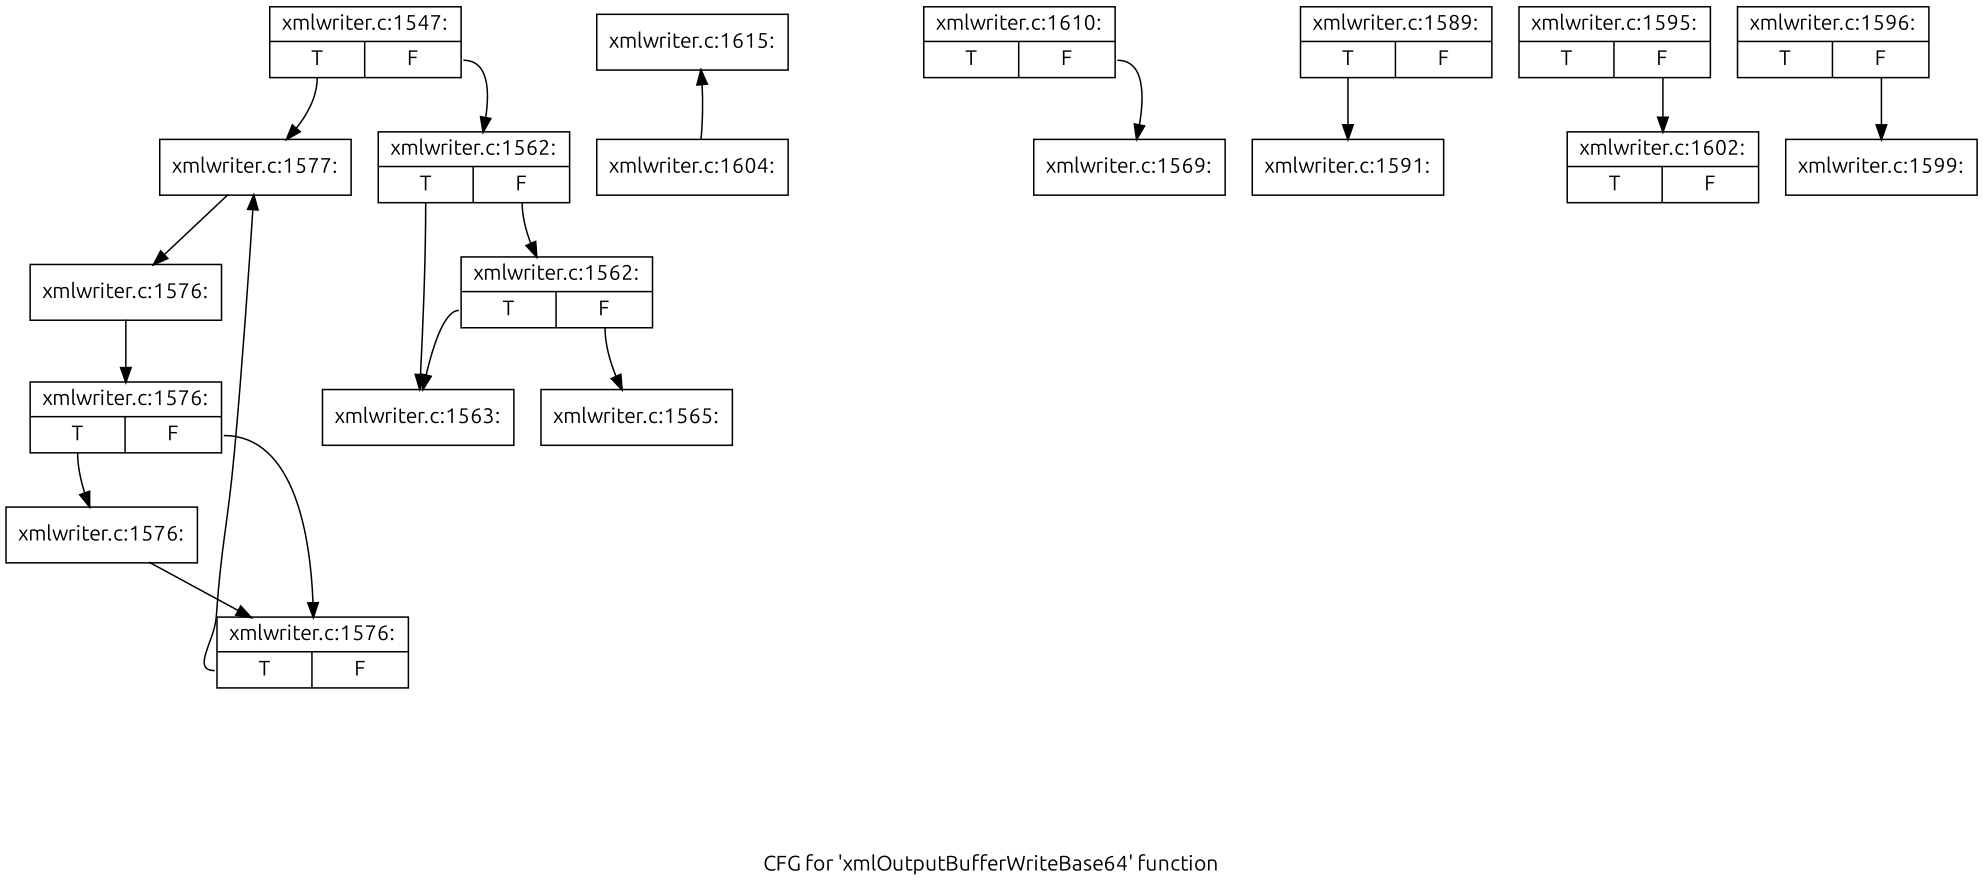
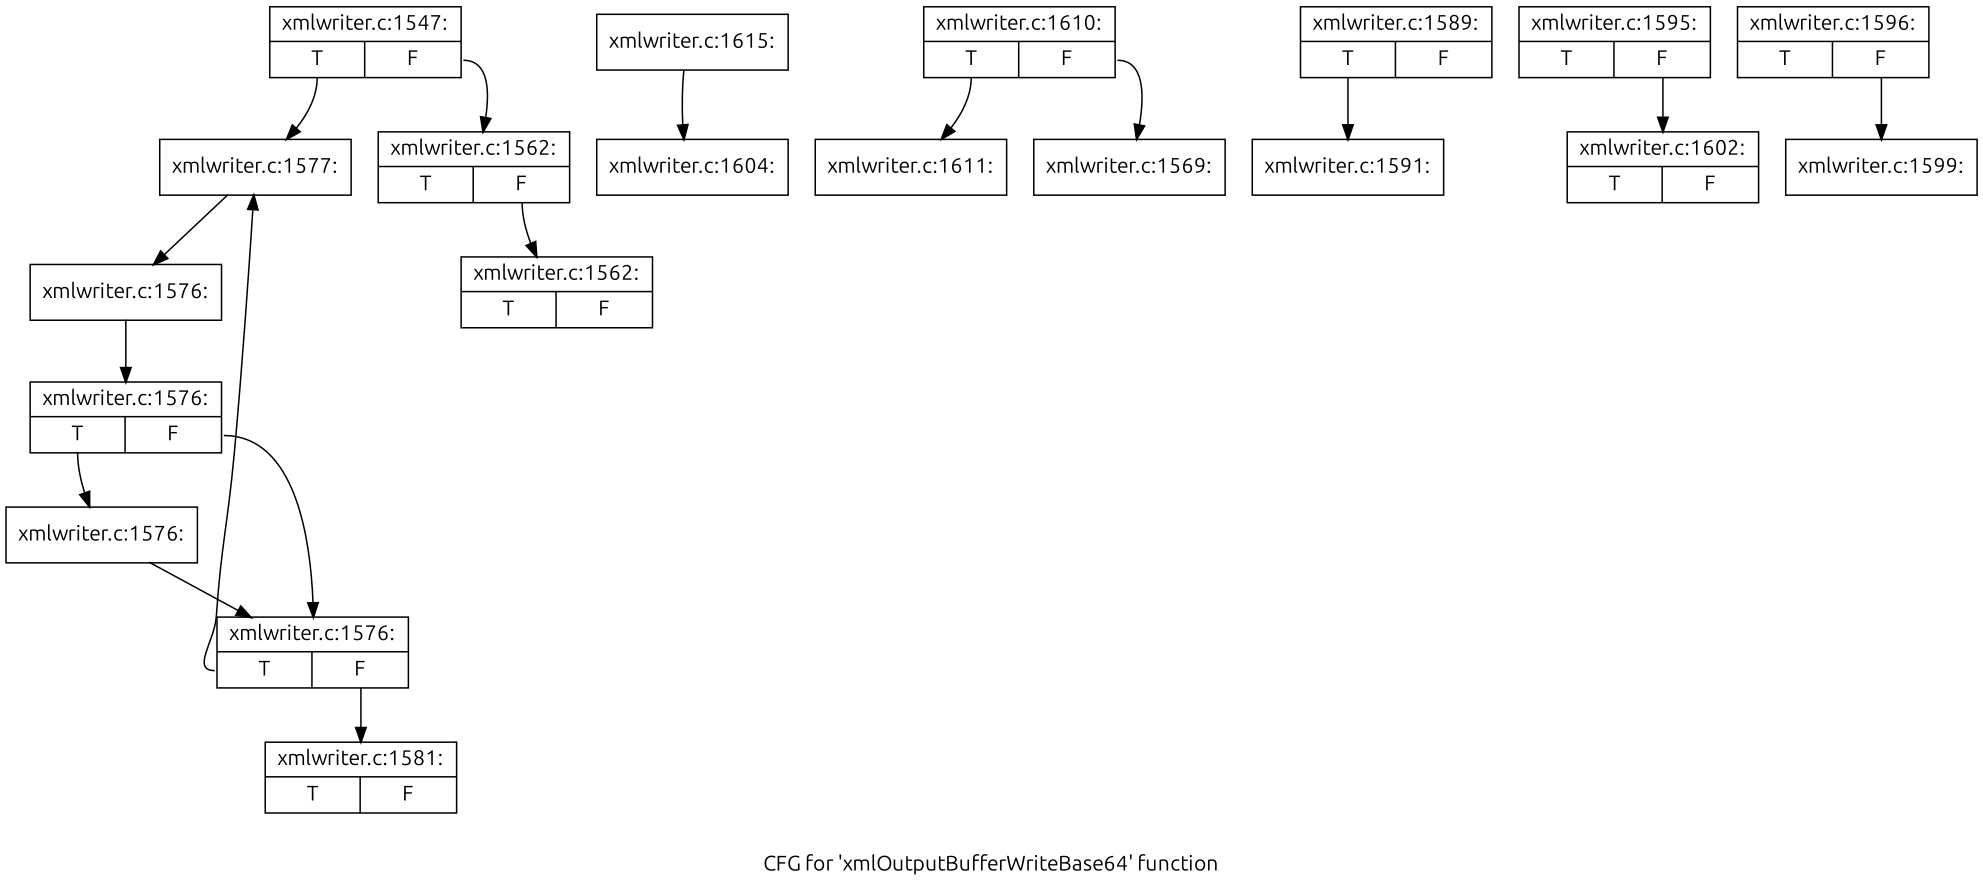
  digraph {
    fontname=Ubuntu
    label="CFG for 'xmlOutputBufferWriteBase64' function"
    node [fontname=Ubuntu shape=record]
    edge [fontname=Ubuntu tailport=s1]
    n1 [label="{xmlwriter.c:1547:|{<s0>T|<s1>F}}"]
    n2 [label="{xmlwriter.c:1562:|{<s0>T|<s1>F}}"]
    n3 [label="{xmlwriter.c:1577:}"]
-   n4 [label="{xmlwriter.c:1563:}"]
    n5 [label="{xmlwriter.c:1562:|{<s0>T|<s1>F}}"]
    n6 [label="{xmlwriter.c:1615:}"]
-   n7 [label="{xmlwriter.c:1565:}"]
    n8 [label="{xmlwriter.c:1576:|{<s0>T|<s1>F}}"]
    n9 [label="{xmlwriter.c:1576:}"]
    n10 [label="{xmlwriter.c:1576:|{<s0>T|<s1>F}}"]
+   n11 [label="{xmlwriter.c:1581:|{<s0>T|<s1>F}}"]
    n12 [label="{xmlwriter.c:1576:}"]
    n13 [label="{xmlwriter.c:1610:|{<s0>T|<s1>F}}"]
+   n14 [label="{xmlwriter.c:1611:}"]
    n15 [label="{xmlwriter.c:1569:}"]
    n16 [label="{xmlwriter.c:1589:|{<s0>T|<s1>F}}"]
    n17 [label="{xmlwriter.c:1591:}"]
    n18 [label="{xmlwriter.c:1595:|{<s0>T|<s1>F}}"]
    n19 [label="{xmlwriter.c:1602:|{<s0>T|<s1>F}}"]
    n20 [label="{xmlwriter.c:1596:|{<s0>T|<s1>F}}"]
    n21 [label="{xmlwriter.c:1599:}"]
    n22 [label="{xmlwriter.c:1604:}"]
    n1 -> n2
    n1 -> n3 [tailport=s0]
-   n2 -> n4 [tailport=s0]
    n2 -> n5
    n3 -> n12 [tailport=""]
-   n5 -> n4 [tailport=s0]
-   n5 -> n7
    n8 -> n9 [tailport=s0]
    n8 -> n10
    n9 -> n10 [tailport=""]
    n10 -> n3 [tailport=s0]
+   n10 -> n11
    n12 -> n8 [tailport=""]
+   n13 -> n14 [tailport=s0]
    n13 -> n15
    n16 -> n17 [tailport=s0]
    n18 -> n19
    n20 -> n21
-   n22 -> n6 [tailport=""]
+   n6 -> n22 [tailport=""]
  }
